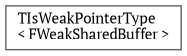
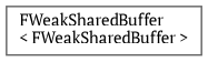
  digraph {
    rankdir=TB
    fontname="PT Serif"
-   n1 [color=grey40 fillcolor=white fontname="PT Serif" fontsize=10 height=0.2 label="TIsWeakPointerType\l\< FWeakSharedBuffer \>" shape=box style=filled width=0.4]
+   n1 [color=grey40 fillcolor=white fontname="PT Serif" fontsize=10 height=0.2 label="FWeakSharedBuffer\l\< FWeakSharedBuffer \>" shape=box style=filled width=0.4]
  }
